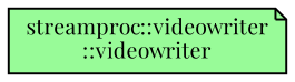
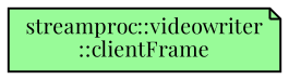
  digraph {
    rankdir=TB
    fontname="Playfair Display"
-   n1 [color=black fillcolor=palegreen fontname="Playfair Display" fontsize=10 height=0.2 label="streamproc::videowriter\l::videowriter" shape=note style=filled width=0.4]
+   n1 [color=black fillcolor=palegreen fontname="Playfair Display" fontsize=10 height=0.2 label="streamproc::videowriter\l::clientFrame" shape=note style=filled width=0.4]
  }
